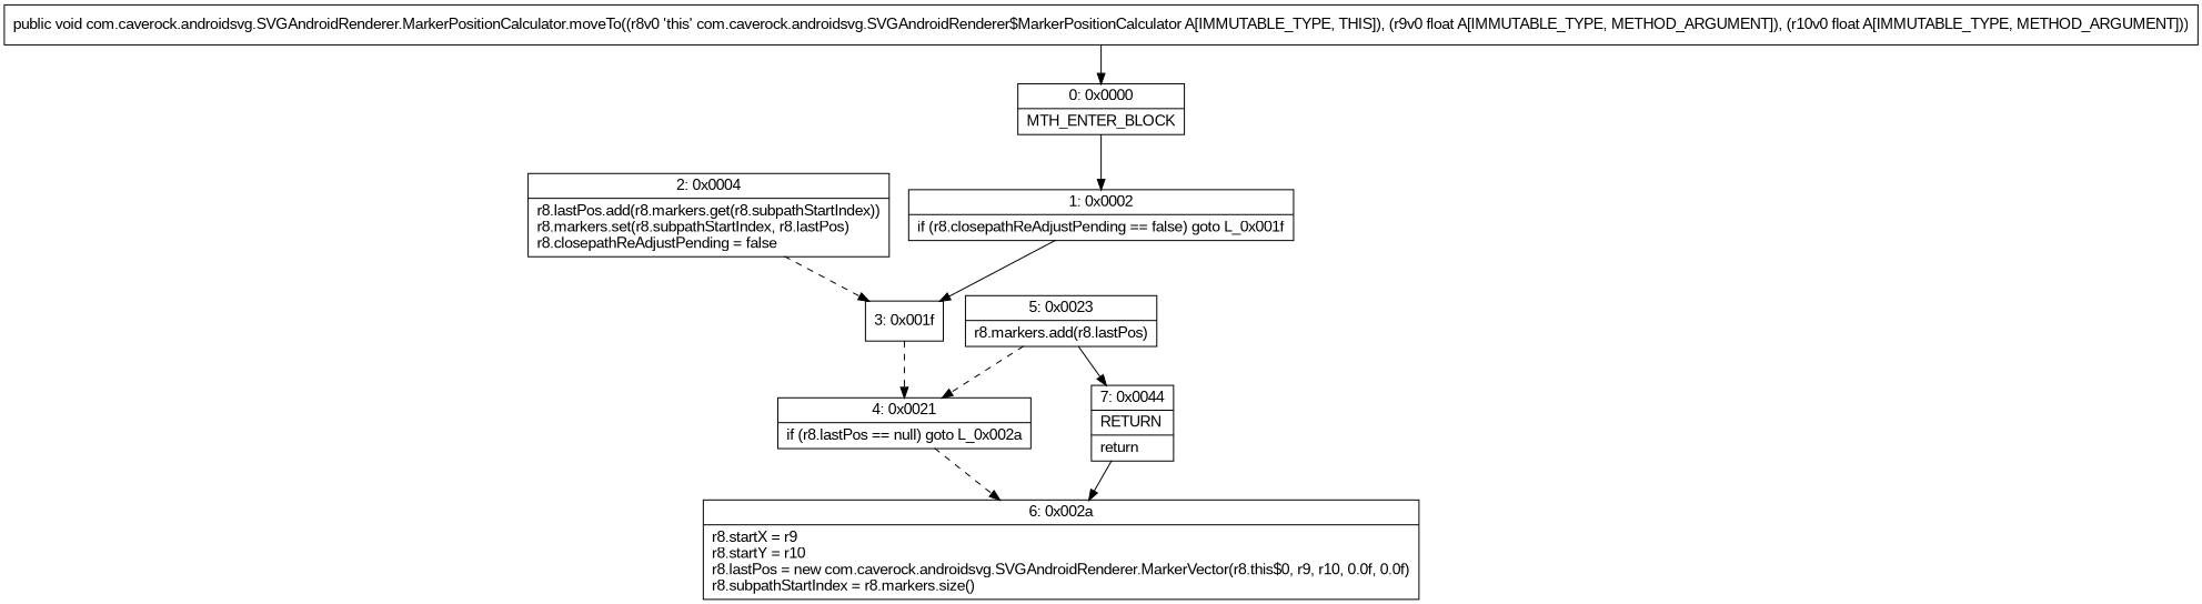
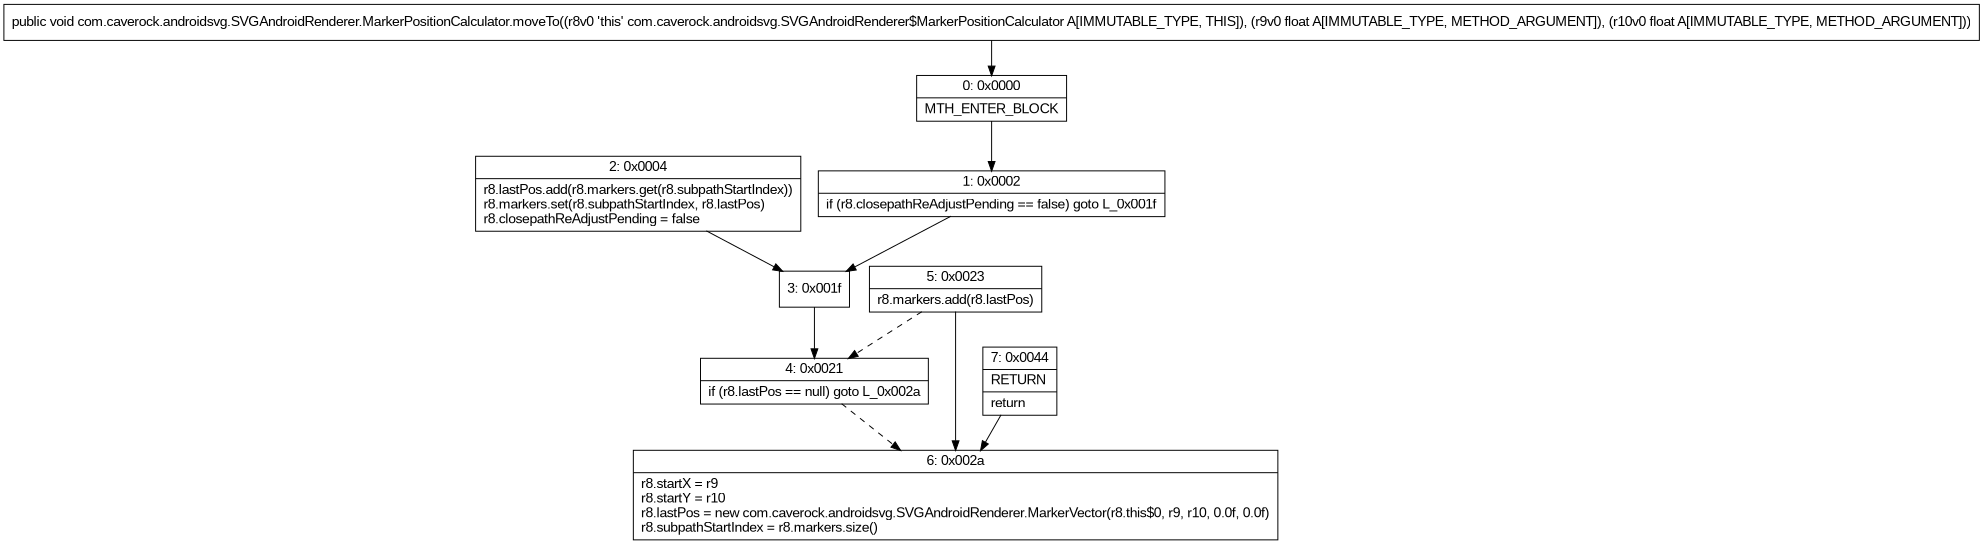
  digraph {
    fontname="Liberation Sans"
    node [fontname="Liberation Sans" shape=record]
    edge [fontname="Liberation Sans"]
    n1 [label="{0\:\ 0x0000|MTH_ENTER_BLOCK\l}"]
    n2 [label="{1\:\ 0x0002|if (r8.closepathReAdjustPending == false) goto L_0x001f\l}"]
    n3 [label="{3\:\ 0x001f}"]
    n4 [label="{2\:\ 0x0004|r8.lastPos.add(r8.markers.get(r8.subpathStartIndex))\lr8.markers.set(r8.subpathStartIndex, r8.lastPos)\lr8.closepathReAdjustPending = false\l}"]
    n5 [label="{4\:\ 0x0021|if (r8.lastPos == null) goto L_0x002a\l}"]
    n6 [label="{6\:\ 0x002a|r8.startX = r9\lr8.startY = r10\lr8.lastPos = new com.caverock.androidsvg.SVGAndroidRenderer.MarkerVector(r8.this$0, r9, r10, 0.0f, 0.0f)\lr8.subpathStartIndex = r8.markers.size()\l}"]
    n7 [label="{5\:\ 0x0023|r8.markers.add(r8.lastPos)\l}"]
    n8 [label="{7\:\ 0x0044|RETURN\l|return\l}"]
    n9 [label="{public void com.caverock.androidsvg.SVGAndroidRenderer.MarkerPositionCalculator.moveTo((r8v0 'this' com.caverock.androidsvg.SVGAndroidRenderer$MarkerPositionCalculator A[IMMUTABLE_TYPE, THIS]), (r9v0 float A[IMMUTABLE_TYPE, METHOD_ARGUMENT]), (r10v0 float A[IMMUTABLE_TYPE, METHOD_ARGUMENT])) }"]
    n1 -> n2
    n2 -> n3
-   n3 -> n5 [style=dashed]
-   n4 -> n3 [style=dashed]
+   n3 -> n5
+   n4 -> n3
    n5 -> n6 [style=dashed]
    n7 -> n5 [style=dashed]
-   n7 -> n8
+   n7 -> n6
    n8 -> n6
    n9 -> n1
  }
